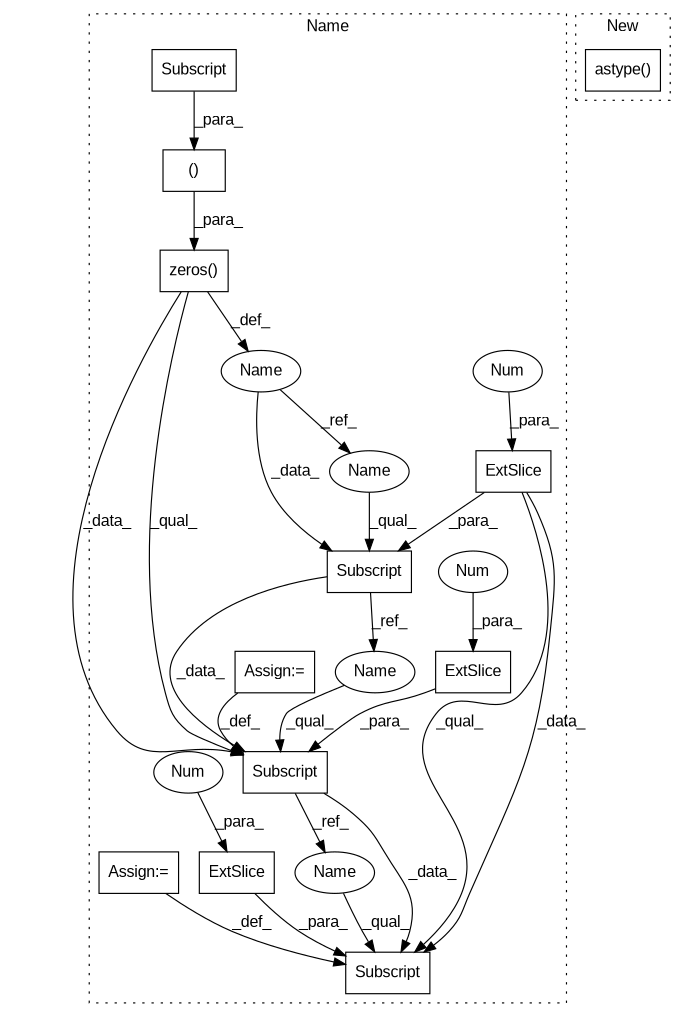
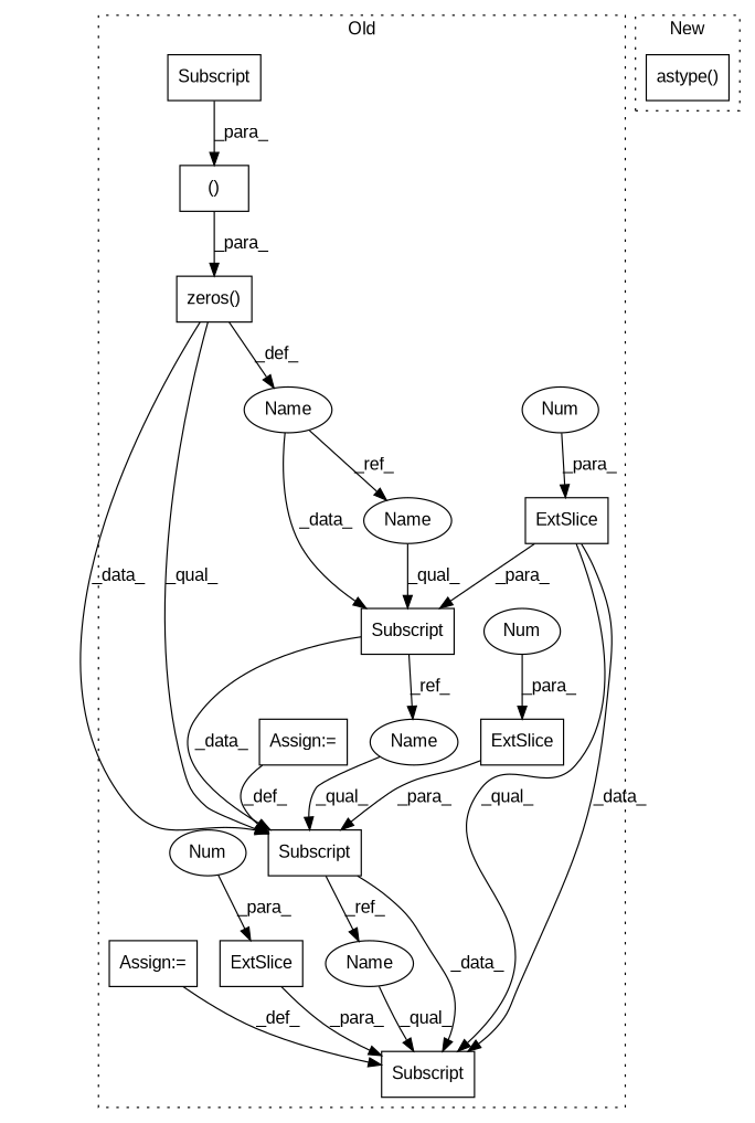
  digraph {
    fontname="Liberation Sans"
    node [a=63 l=4 s=7468 shape=box fontname="Liberation Sans"]
    edge [fontname="Liberation Sans"]
    n1 [a=75 l="9,19" label="zeros()" s="7419,7440"]
    n2 [a=54 l=22 label="()" s=7279]
    n3 [l="10,0" label=Subscript s="7468,0"]
    n4 [a=87 label=Name s=7412 shape=ellipse]
    n5 [l="10,0" label=Subscript s="7501,0"]
    n6 [a=85 label=ExtSlice]
    n7 [a=76 l=1 label=Num s=7476 shape=ellipse]
    n8 [a=68 l=3 label="Assign:=" s=7511]
    n9 [l="9,0" label=Subscript s="7292,0"]
    n10 [a=85 label=ExtSlice s=7501]
    n11 [l="10,0" label=Subscript s="7536,0"]
    n12 [a=76 l=1 label=Num s=7509 shape=ellipse]
    n13 [a=85 label=ExtSlice s=7536]
    n14 [a=76 l=1 label=Num s=7544 shape=ellipse]
    n15 [a=68 l=3 label="Assign:=" s=7546]
    n16 [a=87 label=Name shape=ellipse]
    n17 [a=87 label=Name s=7536 shape=ellipse]
    n18 [a=87 label=Name s=7501 shape=ellipse]
    n19 [a=75 l="30,1" label="astype()" s="7330,7370"]
    subgraph cluster_1 {
-     label=Name
+     label=Old
      style=dotted
      n1
      n2
      n3
      n4
      n5
      n6
      n7
      n8
      n9
      n10
      n11
      n12
      n13
      n14
      n15
      n16
      n17
      n18
    }
    subgraph cluster_2 {
      label=New
      style=dotted
      n19
    }
    n1 -> n4 [label=_def_]
    n1 -> n5 [label=_data_]
    n1 -> n5 [label=_qual_]
    n2 -> n1 [label=_para_]
    n3 -> n5 [label=_data_]
    n3 -> n18 [label=_ref_]
    n4 -> n3 [label=_data_]
    n4 -> n16 [label=_ref_]
    n5 -> n11 [label=_data_]
    n5 -> n17 [label=_ref_]
    n6 -> n3 [label=_para_]
    n6 -> n11 [label=_qual_]
    n6 -> n11 [label=_data_]
    n7 -> n6 [label=_para_]
    n8 -> n5 [label=_def_]
    n9 -> n2 [label=_para_]
    n10 -> n5 [label=_para_]
    n12 -> n10 [label=_para_]
    n13 -> n11 [label=_para_]
    n14 -> n13 [label=_para_]
    n15 -> n11 [label=_def_]
    n16 -> n3 [label=_qual_]
    n17 -> n11 [label=_qual_]
    n18 -> n5 [label=_qual_]
  }
